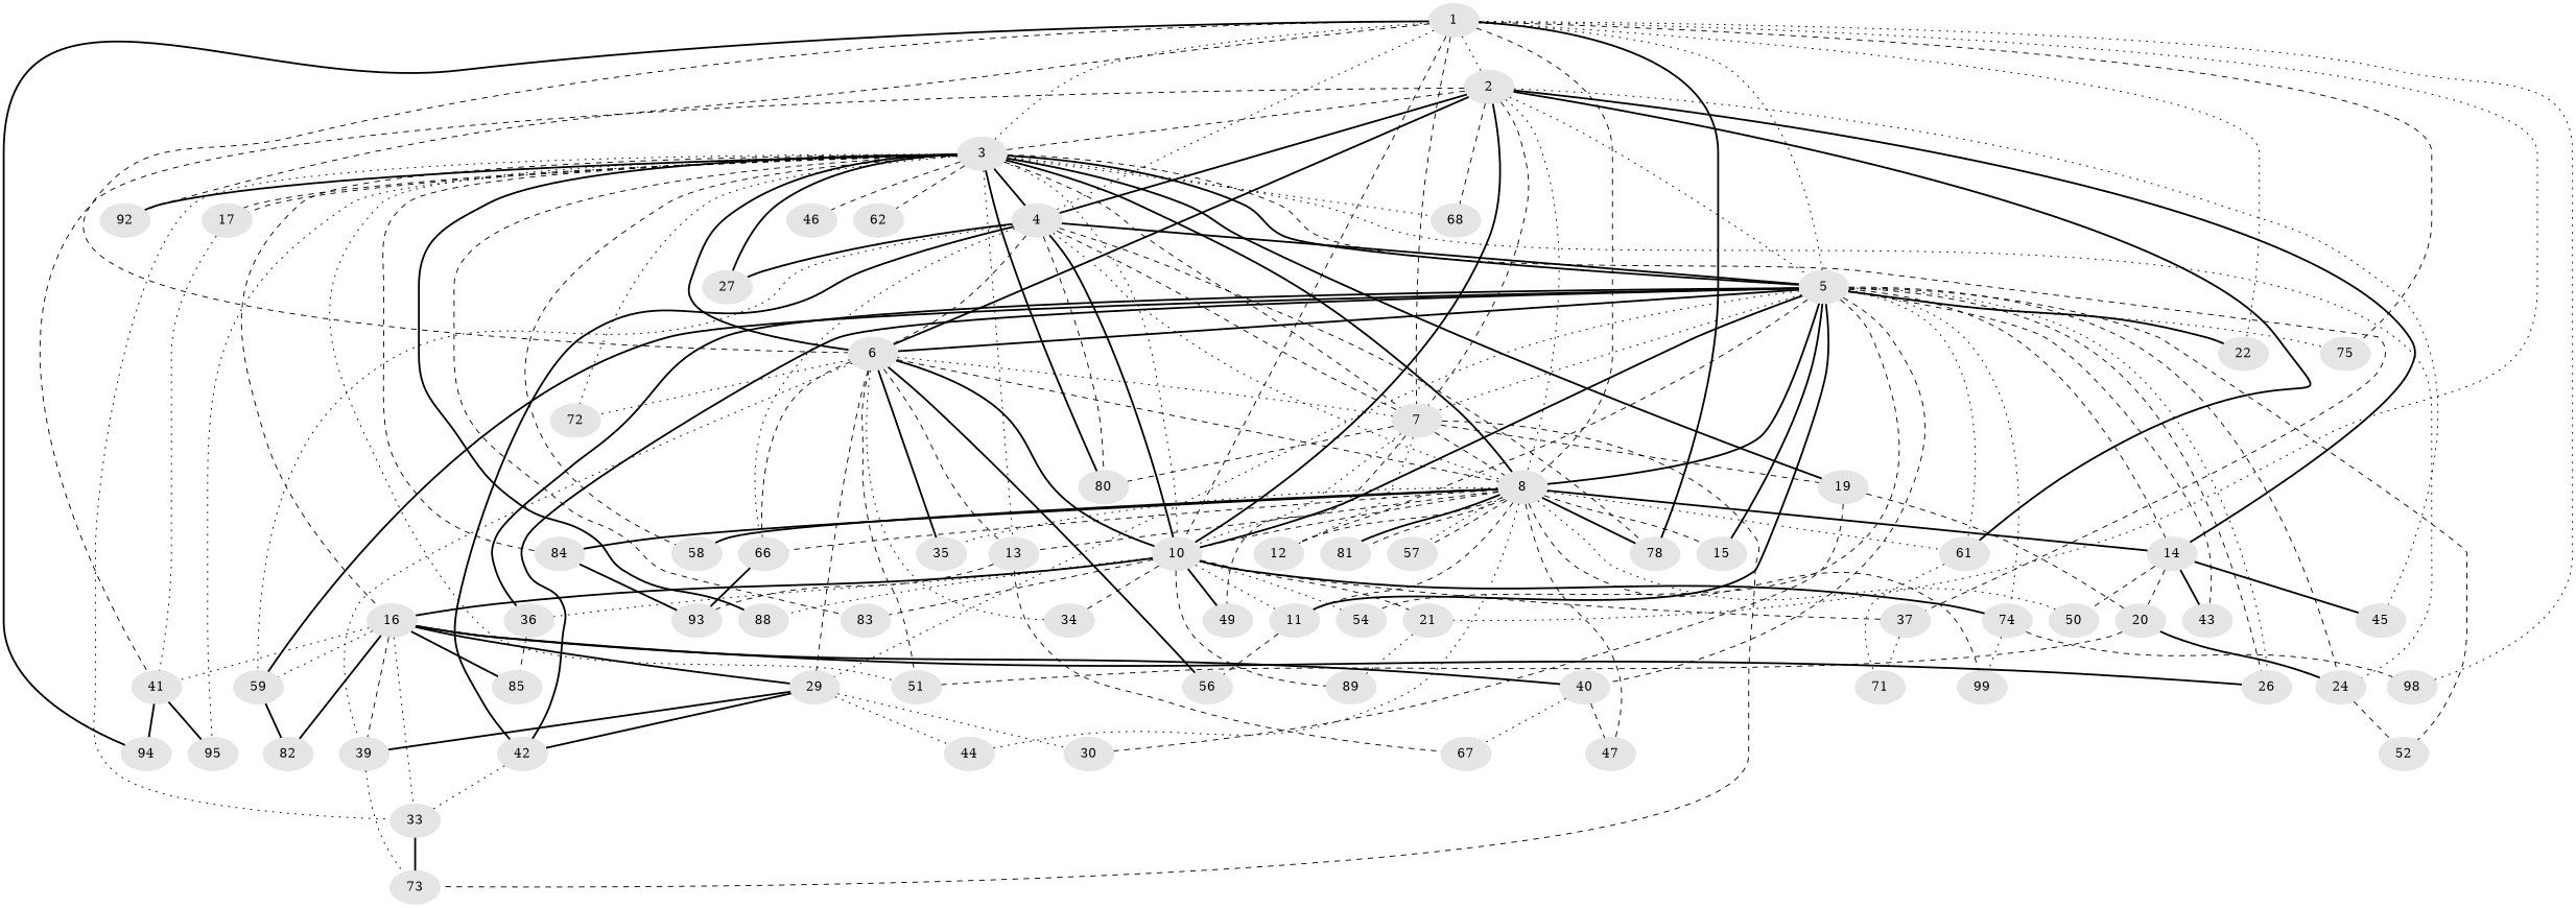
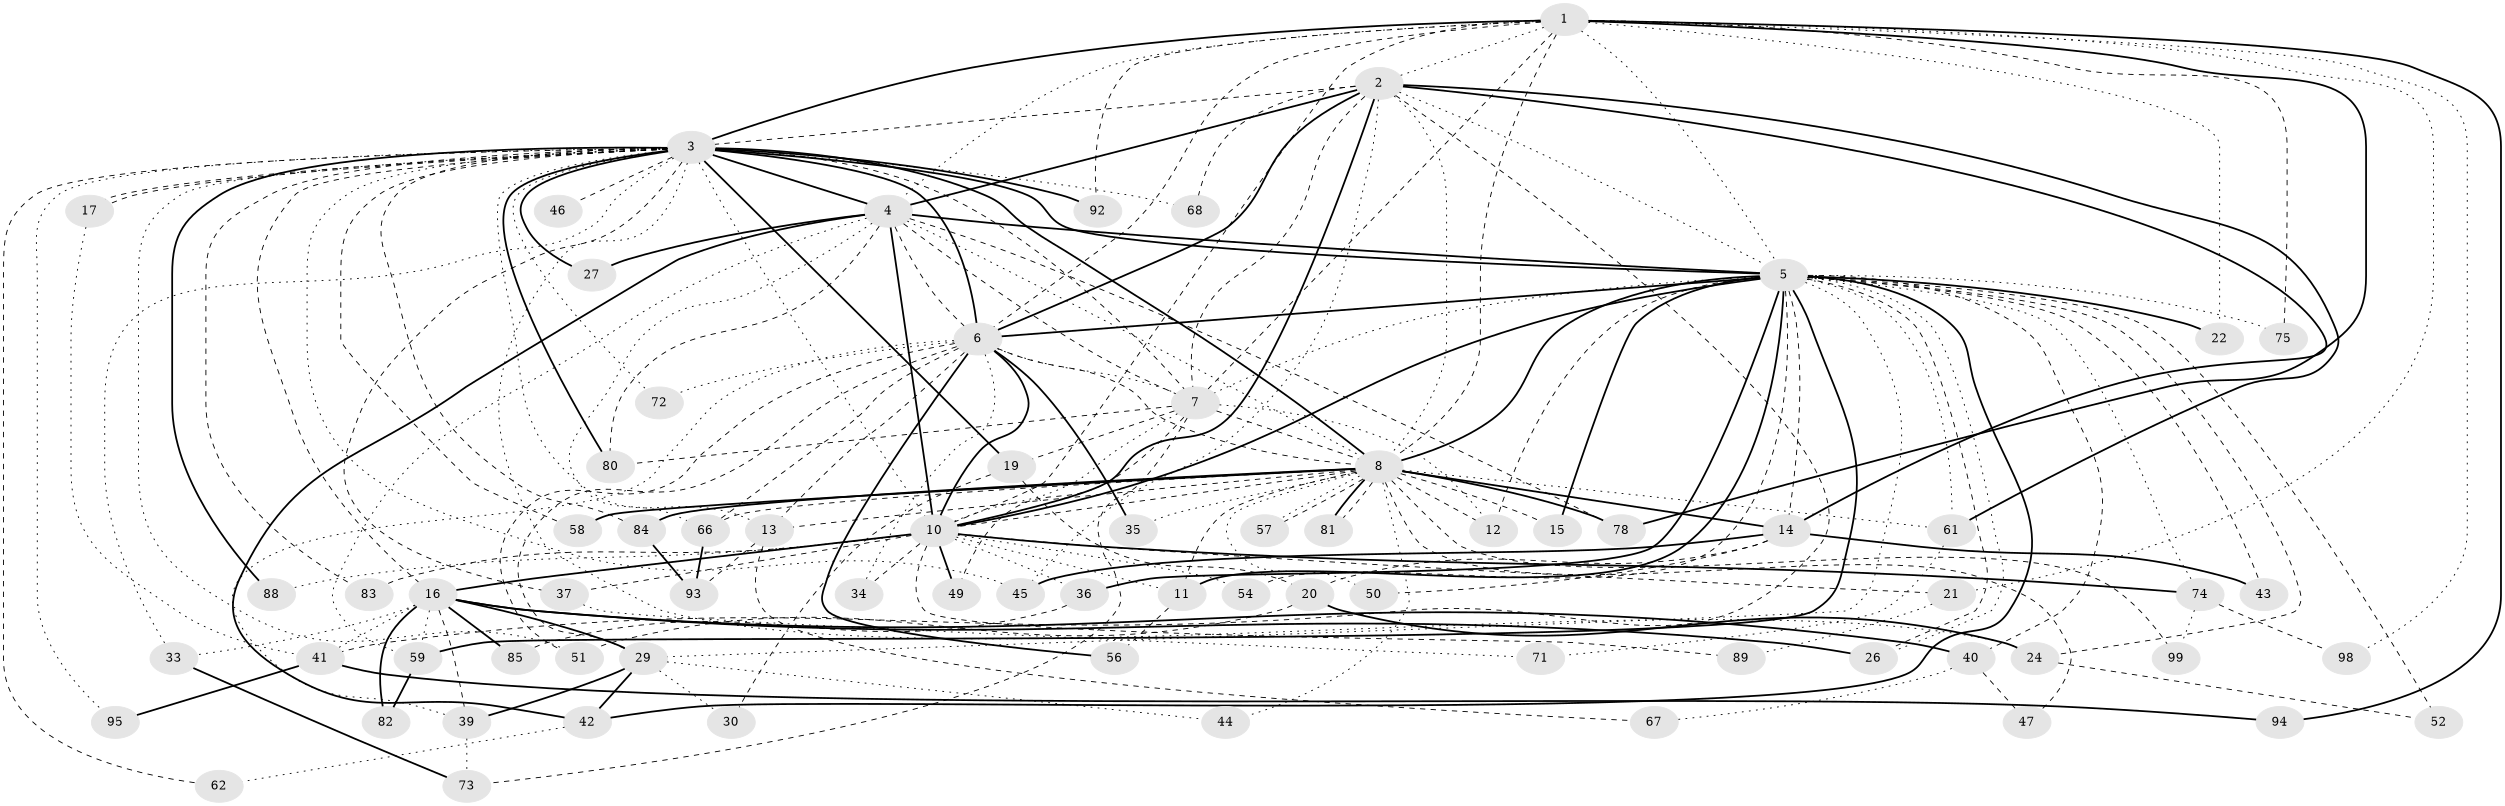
  graph {
    node [color=gray90 style=filled]
    edge [style=dashed]
    1 [super="+69"]
    2 [super="+23"]
    3 [super="+9"]
    4 [super="+55"]
    5 [super="+86"]
    6 [super="+31"]
    7 [super="+91"]
    8 [super="+25"]
    10 [super="+48"]
    21
    22
    75
    78 [super="+79"]
    92
    94
    98
    14 [super="+28"]
    41 [super="+65"]
    45 [super="+64"]
    61 [super="+77"]
    68
    13 [super="+53"]
    16 [super="+32"]
    17
    n25 [label=88]
    19
    24
    27
    33
    37
    46
    51 [super="+60"]
    58
    62
    72
    80 [super="+100"]
    83
    84
    95
    42 [super="+88"]
    59 [super="+97"]
    66 [super="+76"]
    11
    12 [super="+90"]
    15
    26
    29 [super="+38"]
    36
    40
    43
    52
    54
    74
    34
    35
    39 [super="+70"]
    56
    49
    73
    44
    47
    50
    57
    81
    99
    89
    20 [super="+63"]
    71
    67
    93 [super="+96"]
    82
    85
    30
    1 -- 2 [style=dotted]
-   1 -- 3 [style=dotted weight=2]
+   1 -- 3 [style=bold weight=2]
    1 -- 4 [style=dotted]
    1 -- 5 [style=dotted]
    1 -- 6 [weight=2]
    1 -- 7
    1 -- 8 [weight=2]
    1 -- 10
    1 -- 21 [style=dotted]
    1 -- 22 [style=dotted]
    1 -- 75
    1 -- 78 [style=bold]
    1 -- 92
    1 -- 94 [style=bold]
    1 -- 98 [style=dotted]
    2 -- 3 [weight=2]
    2 -- 4 [style=bold weight=2]
    2 -- 5 [style=dotted]
    2 -- 6 [style=bold]
    2 -- 7
    2 -- 8 [style=dotted weight=2]
    2 -- 10 [style=bold]
    2 -- 14 [style=bold]
    2 -- 41
    2 -- 45 [style=dotted]
    2 -- 61 [style=bold]
    2 -- 68
    3 -- 4 [style=bold weight=2]
    3 -- 5 [style=bold weight=2]
    3 -- 6 [style=bold weight=2]
    3 -- 7 [weight=2]
    3 -- 8 [style=bold weight=3]
    3 -- 10 [style=dotted weight=2]
    3 -- 92 [style=bold]
+   3 -- 45 [style=dotted]
    3 -- 68 [style=dotted]
    3 -- 13 [style=dotted]
    3 -- 16
    3 -- 17
    3 -- 17
    3 -- n25 [style=bold]
    3 -- 19 [style=bold]
    3 -- 24 [style=dotted]
    3 -- 27 [style=bold]
    3 -- 33 [style=dotted]
    3 -- 37
    3 -- 46 [weight=2]
    3 -- 51 [style=dotted]
    3 -- 58
    3 -- 62
    3 -- 72 [style=dotted]
    3 -- 80 [style=bold]
    3 -- 83
    3 -- 84
    3 -- 95 [style=dotted]
    4 -- 5 [style=bold]
    4 -- 6
    4 -- 7
    4 -- 8 [style=dotted]
    4 -- 10 [style=bold]
    4 -- 78
    4 -- 27 [style=bold]
    4 -- 80
    4 -- 42 [style=bold]
    4 -- 59 [style=dotted]
    4 -- 66 [style=dotted]
    5 -- 6 [style=bold]
    5 -- 7 [style=dotted]
    5 -- 8 [style=bold weight=2]
    5 -- 10 [style=bold]
    5 -- 22 [style=bold]
    5 -- 75 [style=dotted]
    5 -- 14
    5 -- 61 [style=dotted]
    5 -- 24
    5 -- 42 [style=bold]
    5 -- 59 [style=bold]
    5 -- 11 [style=bold]
    5 -- 12
    5 -- 15 [style=bold]
    5 -- 26
    5 -- 26 [style=dotted]
    5 -- 29 [style=dotted]
    5 -- 36 [style=bold]
    5 -- 40
    5 -- 43
    5 -- 52
    5 -- 54
    5 -- 74 [style=dotted]
    6 -- 7 [style=dotted]
    6 -- 8
    6 -- 10 [style=bold]
    6 -- 13
    6 -- 51
    6 -- 72 [style=dotted]
    6 -- 66
    6 -- 29
    6 -- 34 [style=dotted]
    6 -- 35 [style=bold]
    6 -- 39 [style=dotted]
    6 -- 56 [style=bold]
    7 -- 8
    7 -- 10 [style=dotted]
    7 -- 19
    7 -- 80
    7 -- 12 [style=dotted]
    7 -- 49
    7 -- 73
    8 -- 10
    8 -- 78 [style=bold]
    8 -- 14 [style=bold]
    8 -- 61 [style=dotted]
    8 -- 13
    8 -- 58 [style=bold]
    8 -- 84 [style=bold]
    8 -- 66
    8 -- 11
    8 -- 12
    8 -- 15
    8 -- 35 [style=dotted]
    8 -- 44 [style=dotted]
    8 -- 47
    8 -- 50 [style=dotted]
    8 -- 57 [style=dotted]
    8 -- 57
    8 -- 81 [style=bold]
    8 -- 81
    8 -- 99
    10 -- 21
    10 -- 16 [style=bold]
    10 -- n25 [style=dotted]
    10 -- 37
    10 -- 83
    10 -- 11 [style=dotted]
    10 -- 36 [style=dotted]
    10 -- 54 [style=dotted]
    10 -- 74 [style=bold]
    10 -- 34
    10 -- 49 [style=bold]
    10 -- 89
    21 -- 89 [style=dotted]
    14 -- 45 [style=bold]
    14 -- 43 [style=bold]
    14 -- 50
    14 -- 20
    41 -- 94 [style=bold]
    41 -- 95 [style=bold]
    61 -- 71 [style=dotted]
    13 -- 67
    13 -- 93
    16 -- 41 [style=dotted]
    16 -- 33 [style=dotted]
    16 -- 59 [style=dotted]
    16 -- 26 [style=bold]
    16 -- 29 [style=bold]
    16 -- 40 [style=bold]
    16 -- 39
    16 -- 82 [style=bold]
    16 -- 85 [style=bold]
    17 -- 41 [style=dotted]
    19 -- 20
    19 -- 30
    24 -- 52
    33 -- 73 [style=bold]
    37 -- 71 [style=dotted]
    84 -- 93 [style=bold]
-   42 -- 33 [style=dotted]
+   42 -- 62 [style=dotted]
    59 -- 82 [style=bold]
    66 -- 93 [style=bold]
    11 -- 56
    29 -- 42 [style=bold]
    29 -- 39 [style=bold]
    29 -- 44 [style=dotted]
    29 -- 30 [style=dotted]
    36 -- 85
    40 -- 47
    40 -- 67 [style=dotted]
    74 -- 98
    74 -- 99 [style=dotted]
    39 -- 73 [style=dotted]
    20 -- 24 [style=bold]
    20 -- 51
  }
